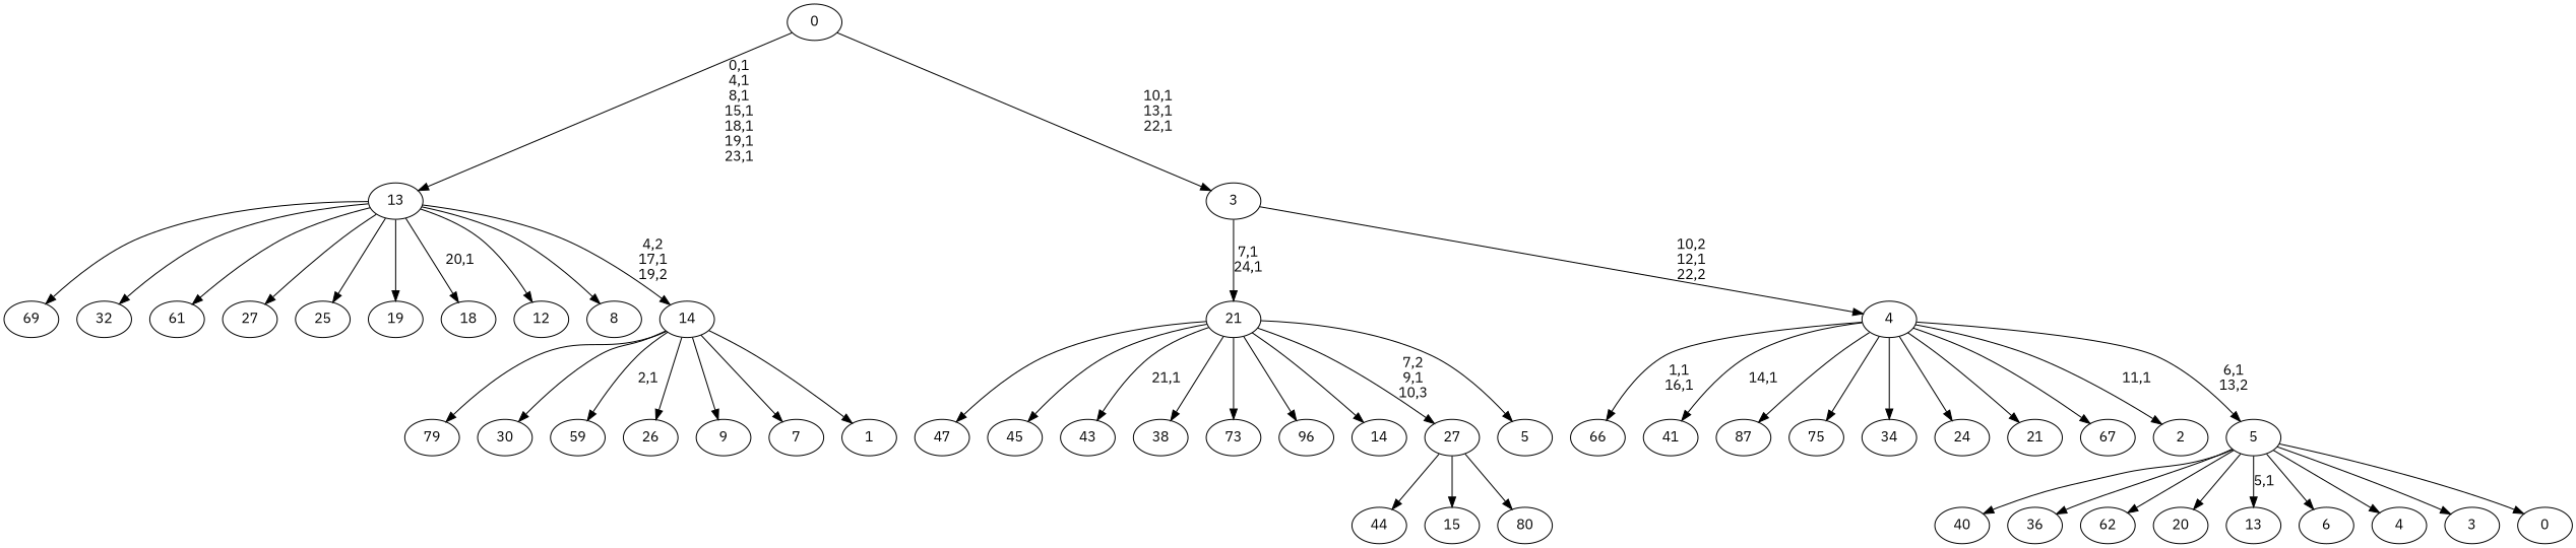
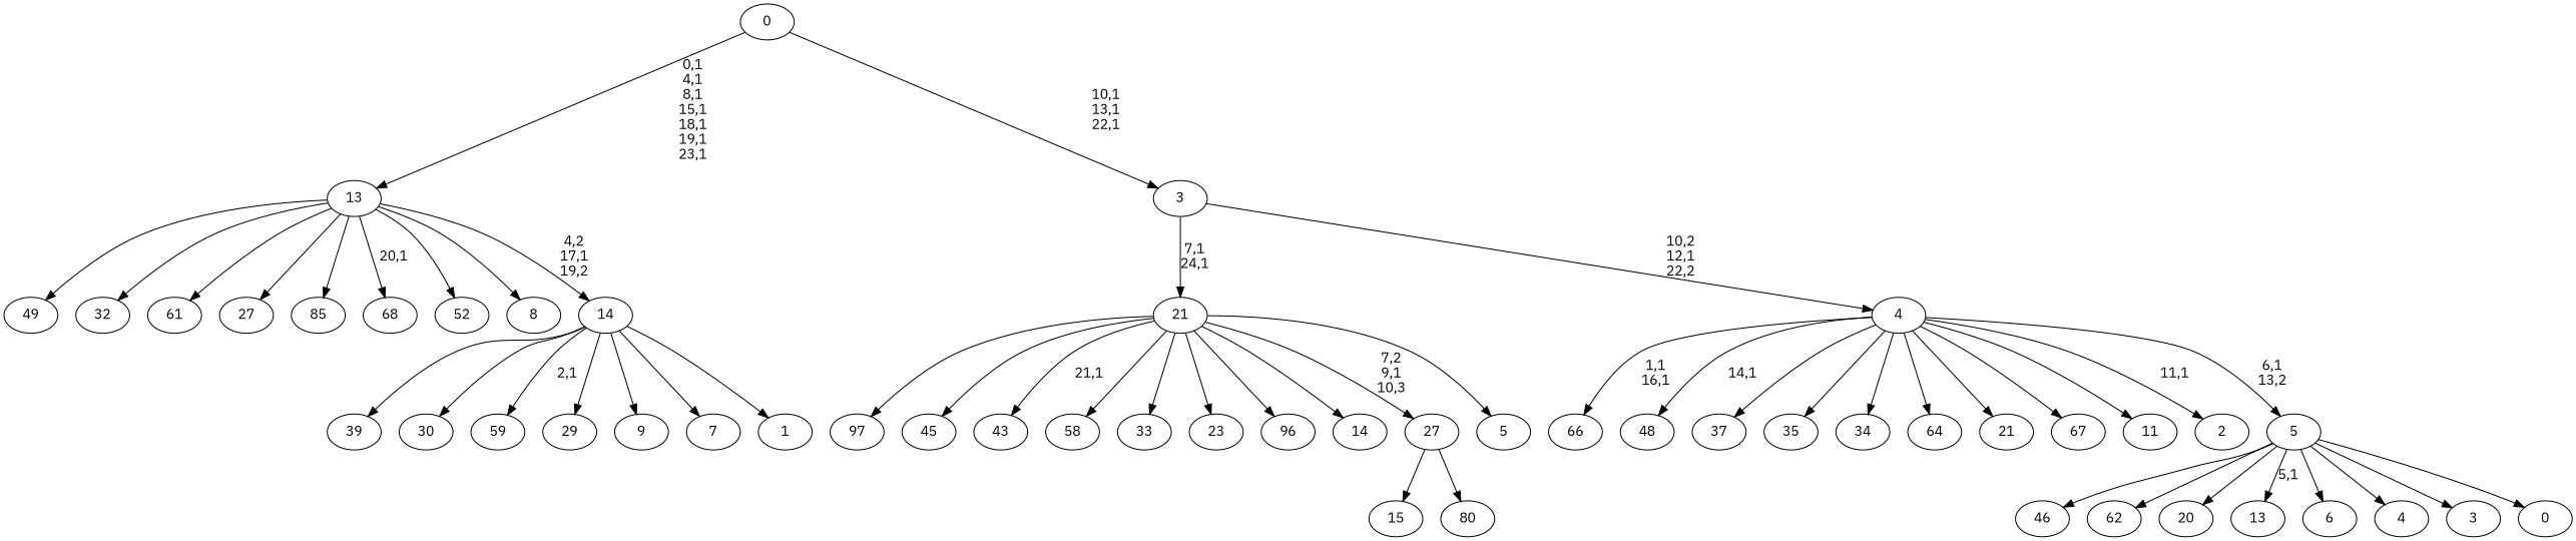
  digraph {
    fontname="IBM Plex Sans"
    node [fontname="IBM Plex Sans"]
    edge [fontname="IBM Plex Sans"]
-   n1 [label=69]
-   n2 [label=47]
+   n1 [label=49]
+   n2 [label=97]
    n3 [label=66]
    n4 [label=45]
-   n5 [label=44]
    n6 [label=43]
-   n7 [label=41]
-   n8 [label=40]
-   n9 [label=79]
-   n10 [label=38]
-   n11 [label=87]
-   n12 [label=36]
-   n13 [label=75]
+   n7 [label=48]
+   n8 [label=46]
+   n9 [label=39]
+   n10 [label=58]
+   n11 [label=37]
+   n13 [label=35]
    n14 [label=34]
-   n15 [label=73]
+   n15 [label=33]
    n16 [label=32]
    n17 [label=61]
    n18 [label=30]
    n19 [label=59]
    n20 [label=27]
-   n21 [label=26]
-   n22 [label=25]
-   n23 [label=24]
+   n21 [label=29]
+   n22 [label=85]
+   n23 [label=64]
+   n24 [label=23]
    n25 [label=62]
    n26 [label=21]
    n27 [label=20]
-   n28 [label=19]
-   n29 [label=18]
+   n29 [label=68]
    n30 [label=67]
    n31 [label=96]
    n32 [label=15]
    n33 [label=14]
    n34 [label=13]
-   n35 [label=12]
+   n35 [label=52]
+   n36 [label=11]
    n37 [label=80]
    27
    n39 [label=9]
    n40 [label=8]
    n41 [label=7]
    n42 [label=6]
    n43 [label=5]
    21
    n45 [label=4]
    n46 [label=3]
    n47 [label=2]
    n48 [label=1]
    14
    13
    n51 [label=0]
    5
    4
    3
    0
-   27 -> n5
    27 -> n32
    27 -> n37
    21 -> n2
    21 -> n4
    21 -> n6 [label="21,1"]
    21 -> n10
    21 -> n15
+   21 -> n24
    21 -> n31
    21 -> n33
    21 -> 27 [label="7,2\n9,1\n10,3"]
    21 -> n43
    14 -> n9
    14 -> n18
    14 -> n19 [label="2,1"]
    14 -> n21
    14 -> n39
    14 -> n41
    14 -> n48
    13 -> n1
    13 -> n16
    13 -> n17
    13 -> n20
    13 -> n22
-   13 -> n28
    13 -> n29 [label="20,1"]
    13 -> n35
    13 -> n40
    13 -> 14 [label="4,2\n17,1\n19,2"]
    5 -> n8
-   5 -> n12
    5 -> n25
    5 -> n27
    5 -> n34 [label="5,1"]
    5 -> n42
    5 -> n45
    5 -> n46
    5 -> n51
    4 -> n3 [label="1,1\n16,1"]
    4 -> n7 [label="14,1"]
    4 -> n11
    4 -> n13
    4 -> n14
    4 -> n23
    4 -> n26
    4 -> n30
+   4 -> n36
    4 -> n47 [label="11,1"]
    4 -> 5 [label="6,1\n13,2"]
    3 -> 21 [label="7,1\n24,1"]
    3 -> 4 [label="10,2\n12,1\n22,2"]
    0 -> 13 [label="0,1\n4,1\n8,1\n15,1\n18,1\n19,1\n23,1"]
    0 -> 3 [label="10,1\n13,1\n22,1"]
  }
